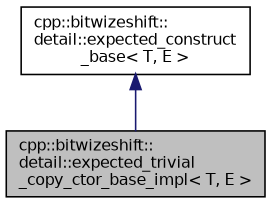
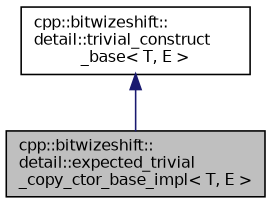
  digraph {
    node [color=black fontname=Helvetica fontsize=10 shape=record style=filled]
    n1 [fillcolor=grey75 fontcolor=black height=0.2 label="cpp::bitwizeshift::\ldetail::expected_trivial\l_copy_ctor_base_impl\< T, E \>" width=0.4]
-   n2 [fillcolor=white height=0.2 label="cpp::bitwizeshift::\ldetail::expected_construct\l_base\< T, E \>" width=0.4]
+   n2 [fillcolor=white height=0.2 label="cpp::bitwizeshift::\ldetail::trivial_construct\l_base\< T, E \>" width=0.4]
    n2 -> n1 [color=midnightblue dir=back fontname=Helvetica fontsize=10 labelfontname=Helvetica labelfontsize=10 style=solid]
  }
